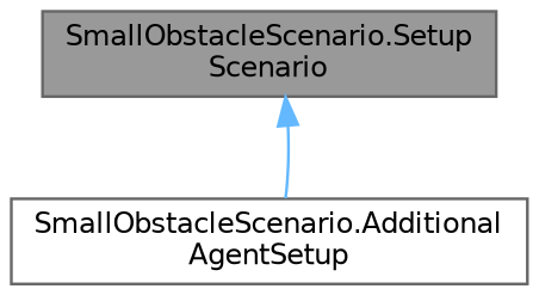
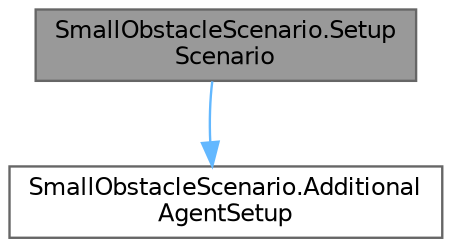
  digraph {
    rankdir=TB
    node [fontname=Helvetica fontsize=10 shape=box style=filled]
    n1 [color=gray40 fillcolor=grey60 fontcolor=black height=0.2 label="SmallObstacleScenario.Setup\lScenario" width=0.4]
    n2 [color=grey40 fillcolor=white height=0.2 label="SmallObstacleScenario.Additional\lAgentSetup" width=0.4]
-   n2 -> n1 [color=steelblue1 fontname=Helvetica fontsize=10 labelfontname=Helvetica labelfontsize=10 style=solid]
+   n1 -> n2 [color=steelblue1 fontname=Helvetica fontsize=10 labelfontname=Helvetica labelfontsize=10 style=solid]
  }
